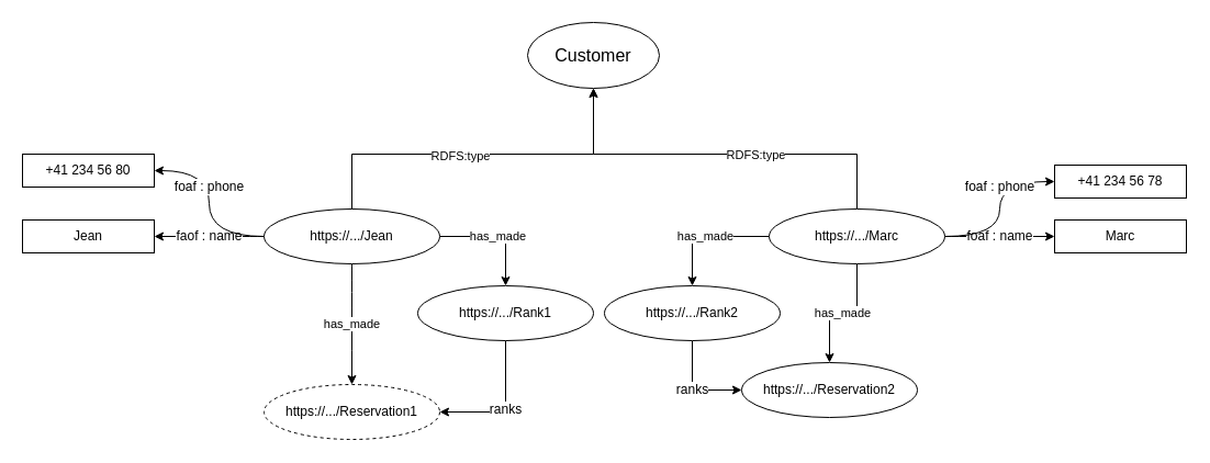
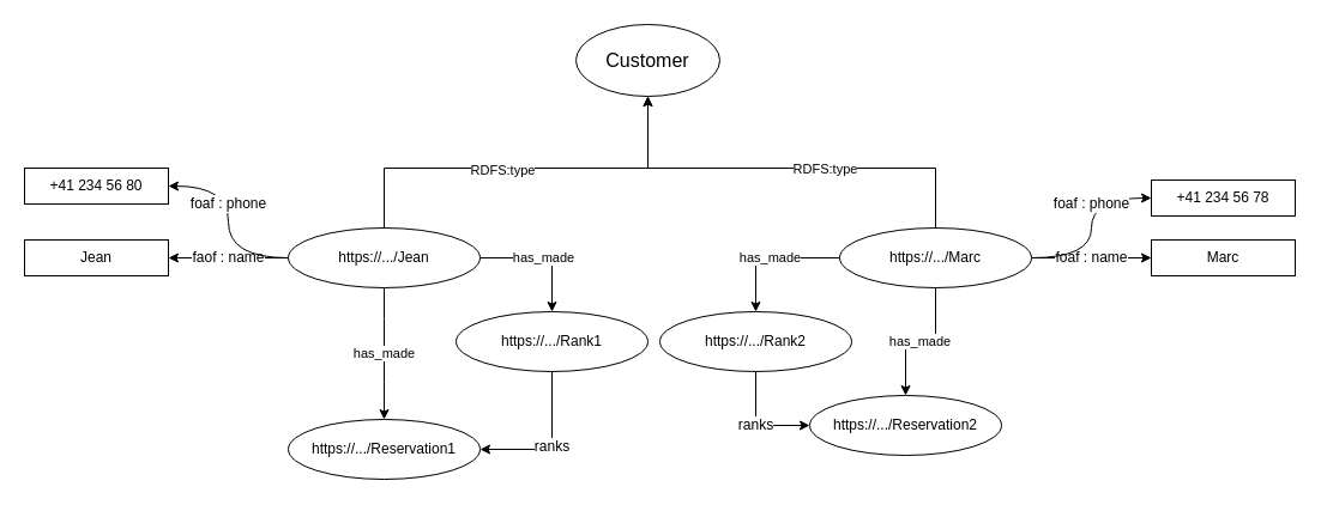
  <mxCell id="0" />
  <mxCell id="1" parent="0" />
  <mxCell id="2" value="&lt;font style=&quot;font-size: 16px;&quot;&gt;Customer&lt;/font&gt;" style="ellipse;whiteSpace=wrap;html=1;fontSize=16;" vertex="1" parent="1"><mxGeometry x="480" y="20" width="120" height="60" as="geometry" /></mxCell>
  <mxCell id="3" style="edgeStyle=orthogonalEdgeStyle;orthogonalLoop=1;jettySize=auto;html=1;exitX=0.5;exitY=0;exitDx=0;exitDy=0;rounded=0;" edge="1" parent="1" source="9" target="2"><mxGeometry relative="1" as="geometry"><Array as="points"><mxPoint x="780" y="140" /><mxPoint x="540" y="140" /></Array></mxGeometry></mxCell>
  <mxCell id="4" value="RDFS:type" style="edgeLabel;html=1;align=center;verticalAlign=middle;resizable=0;points=[];" vertex="1" connectable="0" parent="3"><mxGeometry x="-0.182" relative="1" as="geometry"><mxPoint as="offset" /></mxGeometry></mxCell>
  <mxCell id="5" value="has_made" style="edgeStyle=orthogonalEdgeStyle;orthogonalLoop=1;jettySize=auto;html=1;entryX=0.5;entryY=0;entryDx=0;entryDy=0;rounded=0;" edge="1" parent="1" source="9" target="16"><mxGeometry relative="1" as="geometry" /></mxCell>
  <mxCell id="6" value="has_made" style="edgeStyle=orthogonalEdgeStyle;orthogonalLoop=1;jettySize=auto;html=1;entryX=0.5;entryY=0;entryDx=0;entryDy=0;exitX=0;exitY=0.5;exitDx=0;exitDy=0;rounded=0;" edge="1" parent="1" source="9" target="20"><mxGeometry relative="1" as="geometry" /></mxCell>
  <mxCell id="7" value="foaf : name" style="edgeStyle=orthogonalEdgeStyle;curved=1;orthogonalLoop=1;jettySize=auto;html=1;fontSize=12;" edge="1" parent="1" source="9" target="22"><mxGeometry relative="1" as="geometry" /></mxCell>
  <mxCell id="8" value="foaf : phone" style="edgeStyle=orthogonalEdgeStyle;curved=1;orthogonalLoop=1;jettySize=auto;html=1;entryX=0;entryY=0.5;entryDx=0;entryDy=0;fontSize=12;" edge="1" parent="1" source="9" target="21"><mxGeometry x="0.267" relative="1" as="geometry"><mxPoint as="offset" /></mxGeometry></mxCell>
  <mxCell id="9" value="https://.../Marc" style="ellipse;whiteSpace=wrap;html=1;" vertex="1" parent="1"><mxGeometry x="700" y="190" width="160" height="50" as="geometry" /></mxCell>
  <mxCell id="10" value="has_made" style="edgeStyle=orthogonalEdgeStyle;curved=1;orthogonalLoop=1;jettySize=auto;html=1;entryX=0.5;entryY=0;entryDx=0;entryDy=0;" edge="1" parent="1" source="14" target="15"><mxGeometry relative="1" as="geometry" /></mxCell>
  <mxCell id="11" value="has_made" style="edgeStyle=orthogonalEdgeStyle;orthogonalLoop=1;jettySize=auto;html=1;entryX=0.5;entryY=0;entryDx=0;entryDy=0;exitX=1;exitY=0.5;exitDx=0;exitDy=0;rounded=0;" edge="1" parent="1" source="14" target="18"><mxGeometry relative="1" as="geometry" /></mxCell>
  <mxCell id="12" value="faof : name" style="edgeStyle=orthogonalEdgeStyle;curved=1;orthogonalLoop=1;jettySize=auto;html=1;fontSize=12;" edge="1" parent="1" source="14" target="24"><mxGeometry relative="1" as="geometry" /></mxCell>
  <mxCell id="13" value="foaf : phone" style="edgeStyle=orthogonalEdgeStyle;curved=1;orthogonalLoop=1;jettySize=auto;html=1;entryX=1;entryY=0.5;entryDx=0;entryDy=0;fontSize=12;" edge="1" parent="1" source="14" target="23"><mxGeometry x="0.188" relative="1" as="geometry"><mxPoint as="offset" /></mxGeometry></mxCell>
  <mxCell id="14" value="https://.../Jean" style="ellipse;whiteSpace=wrap;html=1;" vertex="1" parent="1"><mxGeometry x="240" y="190" width="160" height="50" as="geometry" /></mxCell>
- <mxCell id="15" value="https://.../Reservation1" style="ellipse;whiteSpace=wrap;html=1;dashed=1;" vertex="1" parent="1"><mxGeometry x="240" y="350" width="160" height="50" as="geometry" /></mxCell>
+ <mxCell id="15" value="https://.../Reservation1" style="ellipse;whiteSpace=wrap;html=1;" vertex="1" parent="1"><mxGeometry x="240" y="350" width="160" height="50" as="geometry" /></mxCell>
  <mxCell id="16" value="https://.../Reservation2" style="ellipse;whiteSpace=wrap;html=1;" vertex="1" parent="1"><mxGeometry x="675" y="330" width="160" height="50" as="geometry" /></mxCell>
  <mxCell id="17" value="ranks" style="edgeStyle=orthogonalEdgeStyle;rounded=0;orthogonalLoop=1;jettySize=auto;html=1;entryX=1;entryY=0.5;entryDx=0;entryDy=0;fontSize=12;" edge="1" parent="1" source="18" target="15"><mxGeometry relative="1" as="geometry" /></mxCell>
  <mxCell id="18" value="https://.../Rank1" style="ellipse;whiteSpace=wrap;html=1;" vertex="1" parent="1"><mxGeometry x="380" y="260" width="160" height="50" as="geometry" /></mxCell>
  <mxCell id="19" value="ranks" style="edgeStyle=orthogonalEdgeStyle;rounded=0;orthogonalLoop=1;jettySize=auto;html=1;entryX=0;entryY=0.5;entryDx=0;entryDy=0;fontSize=12;" edge="1" parent="1" source="20" target="16"><mxGeometry relative="1" as="geometry" /></mxCell>
  <mxCell id="20" value="https://.../Rank2" style="ellipse;whiteSpace=wrap;html=1;" vertex="1" parent="1"><mxGeometry x="550" y="260" width="160" height="50" as="geometry" /></mxCell>
  <mxCell id="21" value="&lt;span&gt;+41 234 56 78&lt;/span&gt;" style="rounded=0;whiteSpace=wrap;html=1;" vertex="1" parent="1"><mxGeometry x="960" y="150" width="120" height="30" as="geometry" /></mxCell>
  <mxCell id="22" value="Marc" style="rounded=0;whiteSpace=wrap;html=1;" vertex="1" parent="1"><mxGeometry x="960" y="200" width="120" height="30" as="geometry" /></mxCell>
  <mxCell id="23" value="&lt;span&gt;+41 234 56 80&lt;/span&gt;" style="rounded=0;whiteSpace=wrap;html=1;" vertex="1" parent="1"><mxGeometry x="20" y="140" width="120" height="30" as="geometry" /></mxCell>
  <mxCell id="24" value="Jean" style="rounded=0;whiteSpace=wrap;html=1;" vertex="1" parent="1"><mxGeometry x="20" y="200" width="120" height="30" as="geometry" /></mxCell>
  <mxCell id="25" style="edgeStyle=orthogonalEdgeStyle;orthogonalLoop=1;jettySize=auto;html=1;entryX=0.5;entryY=1;entryDx=0;entryDy=0;exitX=0.5;exitY=0;exitDx=0;exitDy=0;rounded=0;" edge="1" parent="1"><mxGeometry relative="1" as="geometry"><mxPoint x="320" y="190" as="sourcePoint" /><mxPoint x="540" y="80" as="targetPoint" /><Array as="points"><mxPoint x="320" y="140" /><mxPoint x="540" y="140" /></Array></mxGeometry></mxCell>
  <mxCell id="26" value="RDFS:type" style="edgeLabel;html=1;align=center;verticalAlign=middle;resizable=0;points=[];" vertex="1" connectable="0" parent="25"><mxGeometry x="-0.102" y="-1" relative="1" as="geometry"><mxPoint as="offset" /></mxGeometry></mxCell>
